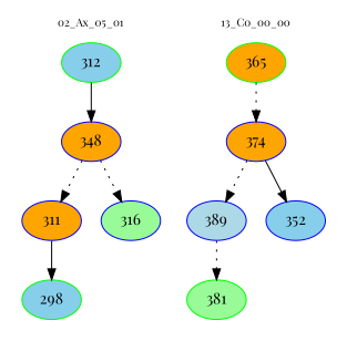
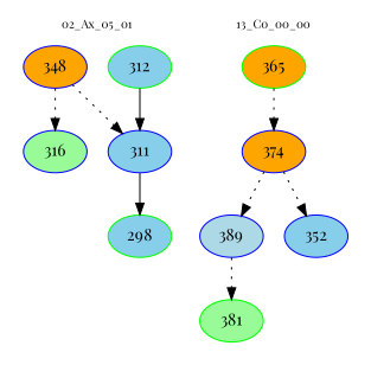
  digraph {
    fontname="Playfair Display"
    node [color=blue fillcolor=orange fontname="Playfair Display" style=filled]
    edge [color=black fontname="Playfair Display" style=dotted]
    n1 [color=green fillcolor=skyblue label=312]
    n2 [label=348]
-   n3 [label=311]
+   n3 [fillcolor=skyblue label=311]
    n4 [fillcolor=palegreen label=316]
    n5 [color=green fillcolor=skyblue label=298]
    n6 [color=green label=365]
    n7 [label=374]
    n8 [fillcolor=lightblue label=389]
    n9 [fillcolor=skyblue label=352]
    n10 [color=green fillcolor=palegreen label=381]
    subgraph cluster_1 {
      color=white
      fontsize=10
      label="02_Ax_05_01"
      n1
      n2
      n3
      n4
      n5
    }
    subgraph cluster_2 {
      color=white
      fontsize=10
      label="13_C0_00_00"
      n6
      n7
      n8
      n9
      n10
    }
-   n1 -> n2 [style=solid]
+   n1 -> n3 [style=solid]
    n2 -> n3
    n2 -> n4
    n3 -> n5 [style=solid]
    n6 -> n7
    n7 -> n8
-   n7 -> n9 [style=solid]
+   n7 -> n9
    n8 -> n10
  }
